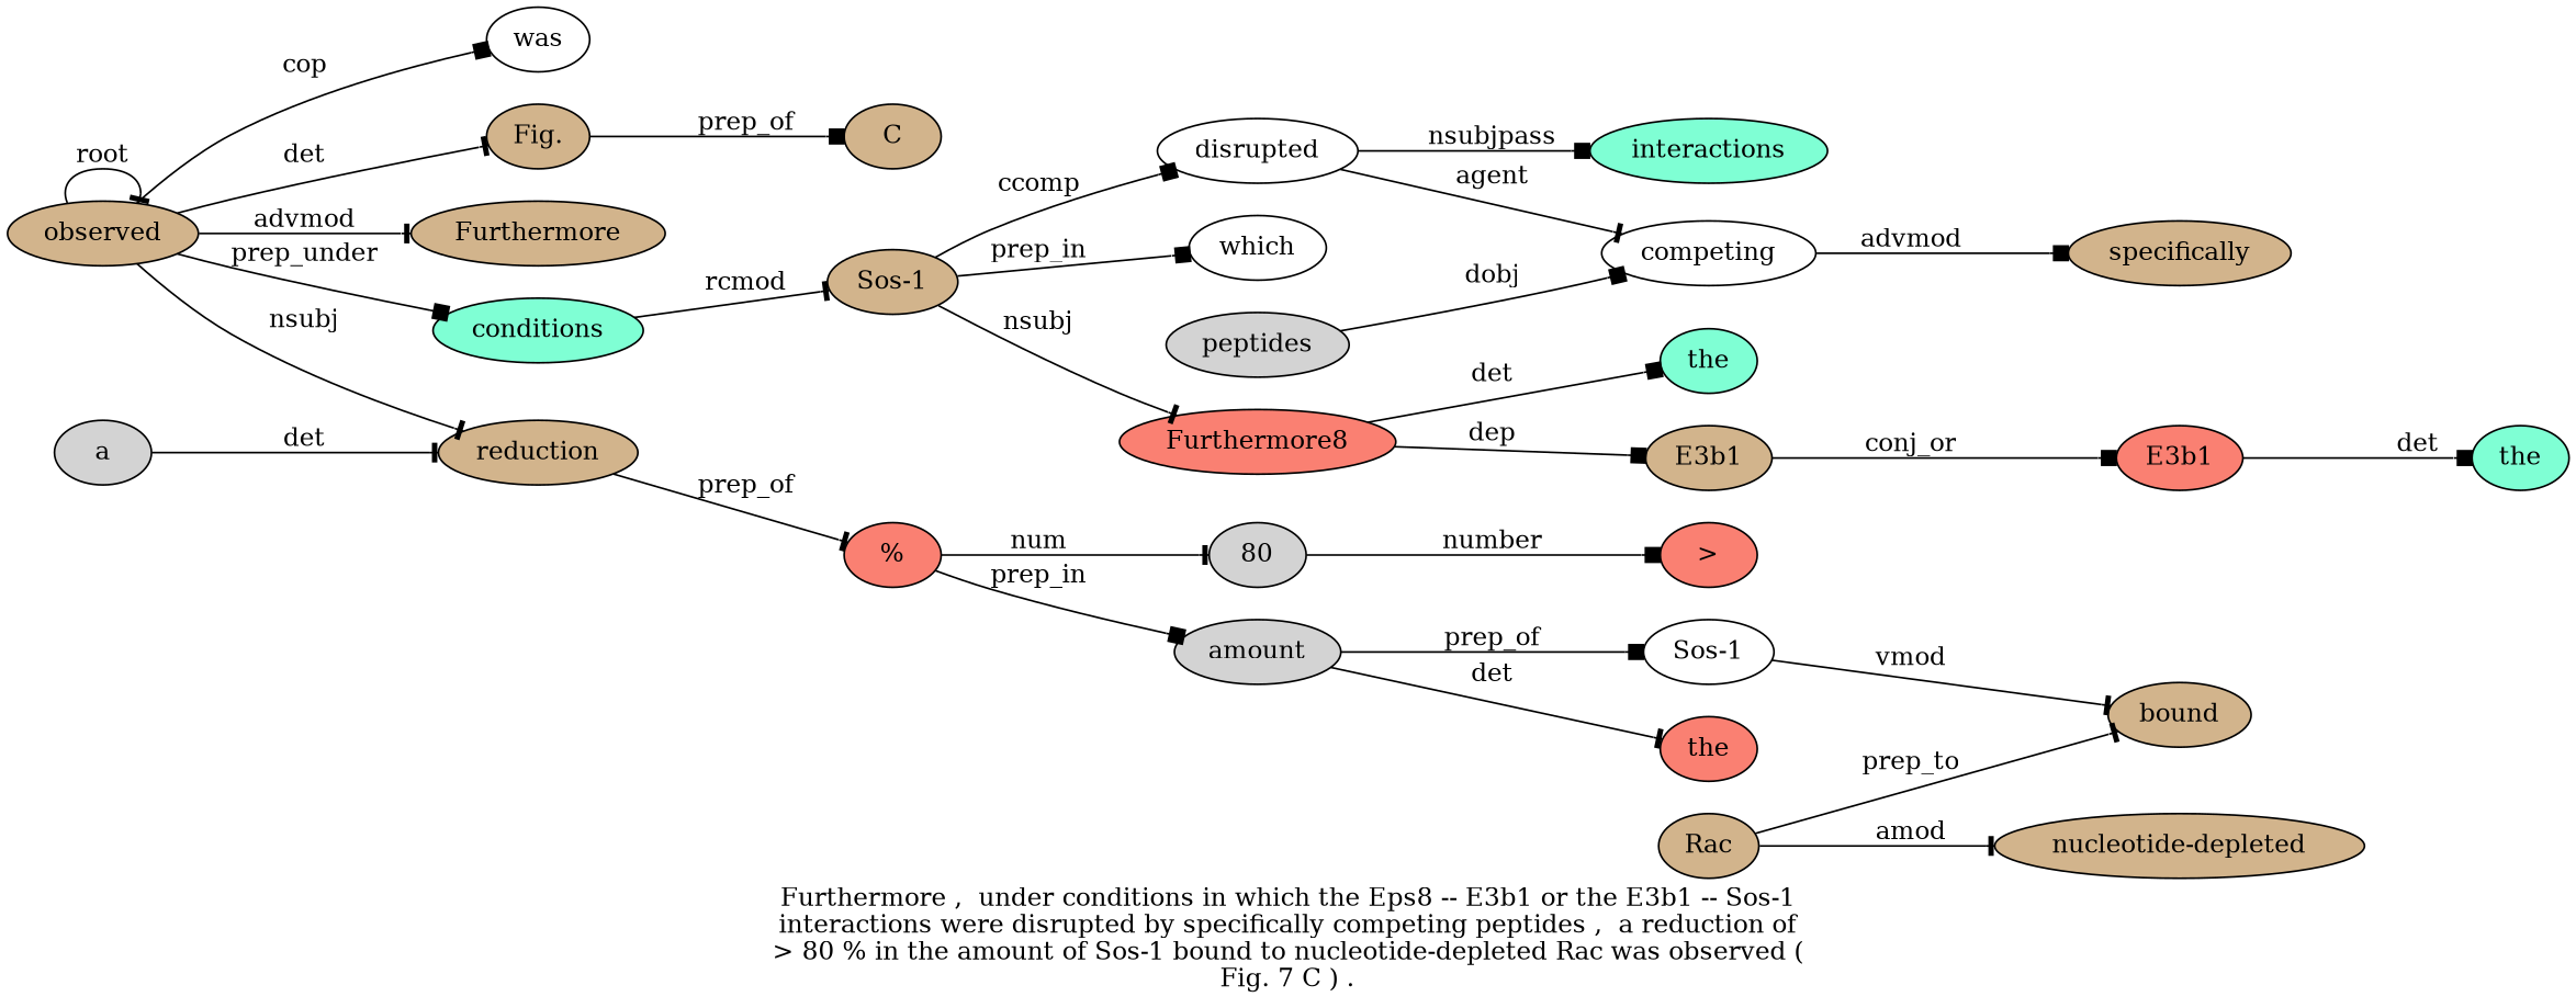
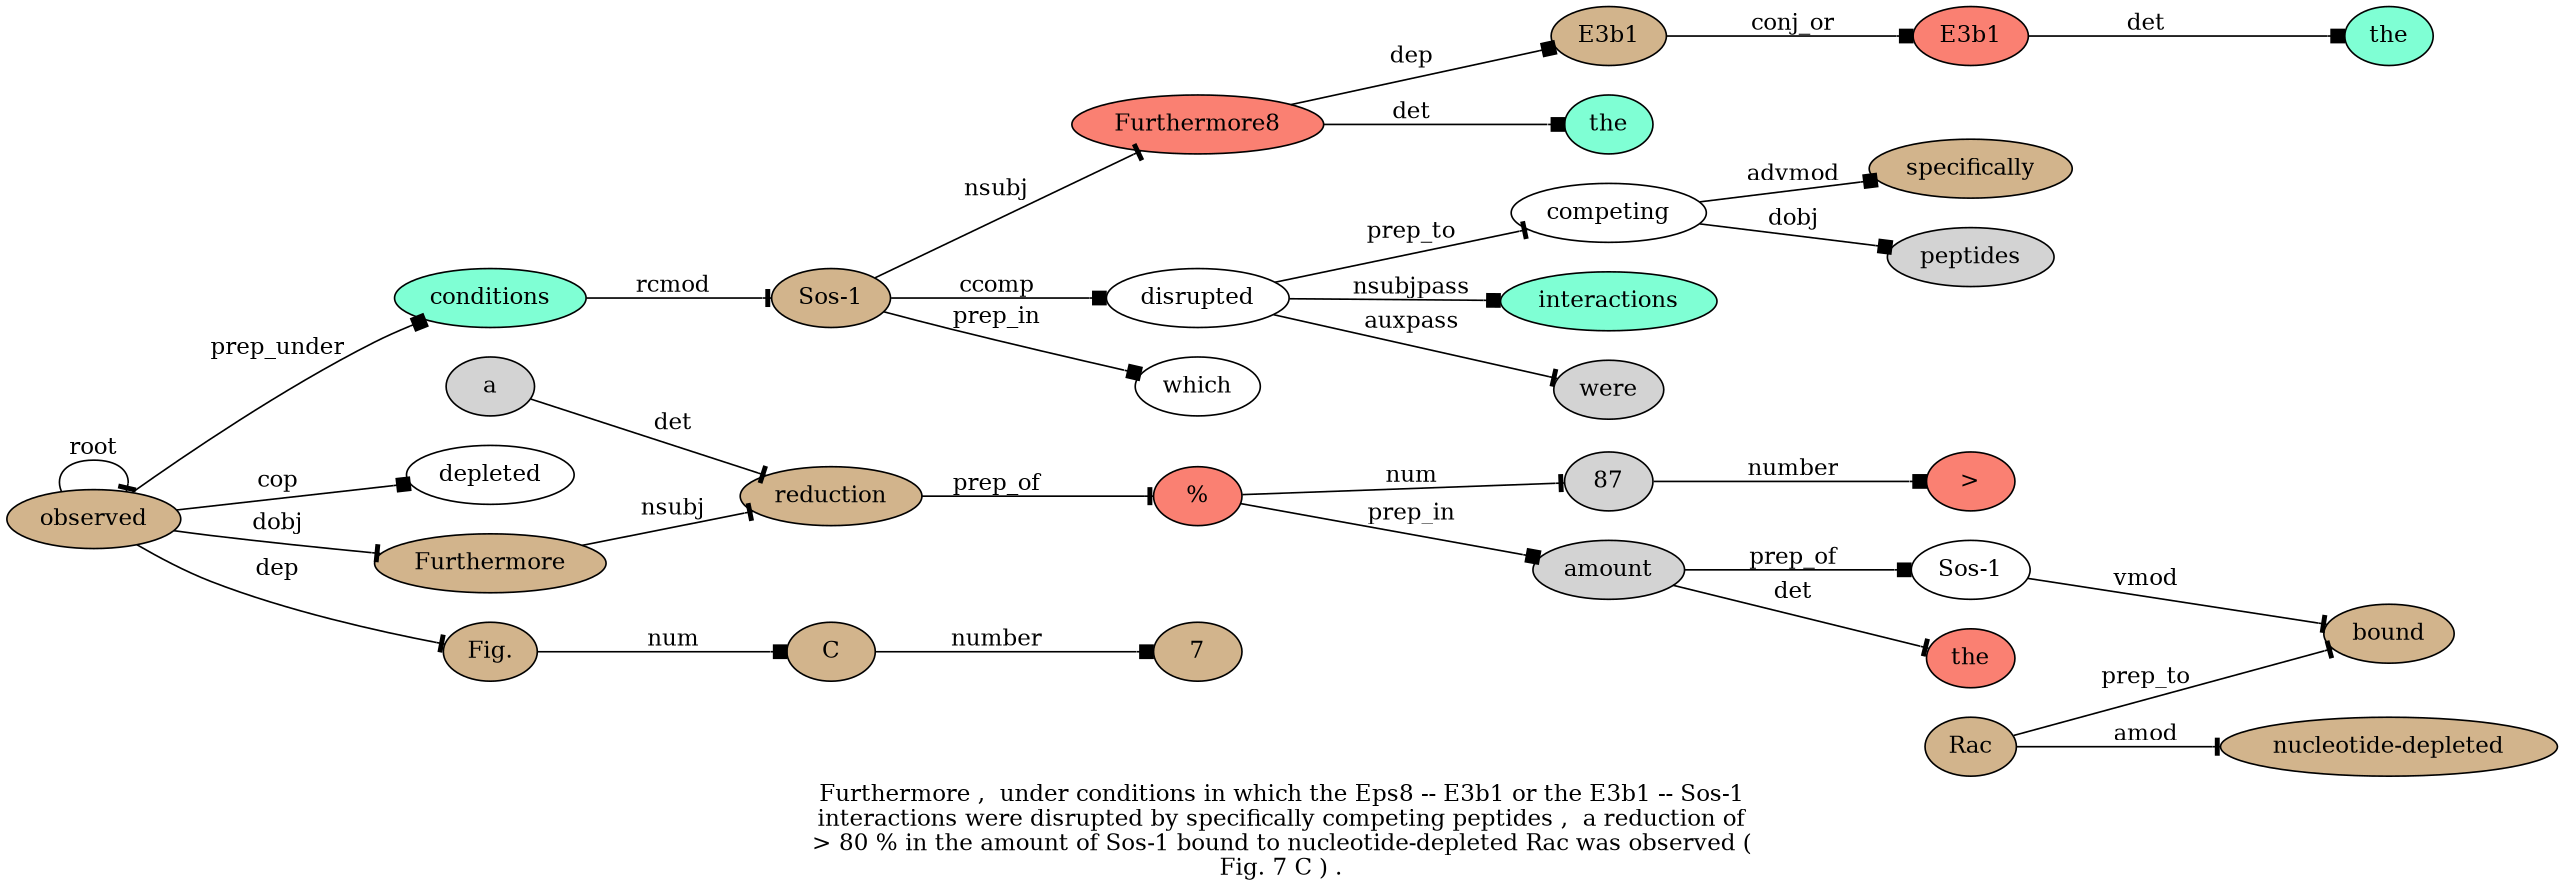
  digraph {
    label="Furthermore ,  under conditions in which the Eps8 -- E3b1 or the E3b1 -- Sos-1\ninteractions were disrupted by specifically competing peptides ,  a reduction of\n> 80 % in the amount of Sos-1 bound to nucleotide-depleted Rac was observed (\nFig. 7 C ) ."
    rankdir=LR
    node [fillcolor=tan style=filled]
    edge [arrowhead=box]
    n1 [label=observed]
    n2 [label=Furthermore]
    n3 [fillcolor=aquamarine label=conditions]
    n4 [label=reduction]
-   n5 [fillcolor=white label=was]
+   n5 [fillcolor=white label=depleted]
    n6 [label="Fig."]
    n7 [label="Sos-1"]
    n8 [fillcolor=salmon label="%"]
    n9 [label=C]
    n10 [fillcolor=white label=which]
    n11 [fillcolor=salmon label=Furthermore8]
    n12 [fillcolor=white label=disrupted]
    n13 [fillcolor=aquamarine label=the]
    n14 [label=E3b1]
    n15 [fillcolor=aquamarine label=interactions]
+   n16 [fillcolor=lightgrey label=were]
    n17 [fillcolor=white label=competing]
    n18 [fillcolor=salmon label=E3b1]
    n19 [fillcolor=aquamarine label=the]
    n20 [label=specifically]
    n21 [fillcolor=lightgrey label=peptides]
    n22 [fillcolor=lightgrey label=a]
-   n23 [fillcolor=lightgrey label=80]
+   n23 [fillcolor=lightgrey label=87]
    n24 [fillcolor=lightgrey label=amount]
    n25 [fillcolor=salmon label=">"]
    n26 [fillcolor=salmon label=the]
    n27 [fillcolor=white label="Sos-1"]
    n28 [label=bound]
    n29 [label=Rac]
    n30 [label="nucleotide-depleted"]
+   n31 [label=7]
    n1 -> n1 [arrowhead=tee label=root]
-   n1 -> n2 [arrowhead=tee label=advmod]
+   n1 -> n2 [arrowhead=tee label=dobj]
    n1 -> n3 [label=prep_under]
-   n1 -> n4 [arrowhead=tee label=nsubj]
+   n2 -> n4 [arrowhead=tee label=nsubj]
    n1 -> n5 [label=cop]
-   n1 -> n6 [arrowhead=tee label=det]
+   n1 -> n6 [arrowhead=tee label=dep]
    n3 -> n7 [arrowhead=tee label=rcmod]
    n4 -> n8 [arrowhead=tee label=prep_of]
-   n6 -> n9 [label=prep_of]
+   n6 -> n9 [label=num]
    n7 -> n10 [label=prep_in]
    n7 -> n11 [arrowhead=tee label=nsubj]
    n7 -> n12 [label=ccomp]
    n8 -> n23 [arrowhead=tee label=num]
    n8 -> n24 [label=prep_in]
+   n9 -> n31 [label=number]
    n11 -> n13 [label=det]
    n11 -> n14 [label=dep]
    n12 -> n15 [label=nsubjpass]
-   n12 -> n17 [arrowhead=tee label=agent]
+   n12 -> n16 [arrowhead=tee label=auxpass]
+   n12 -> n17 [arrowhead=tee label=prep_to]
    n14 -> n18 [label=conj_or]
    n17 -> n20 [label=advmod]
-   n21 -> n17 [label=dobj]
+   n17 -> n21 [label=dobj]
    n18 -> n19 [label=det]
    n22 -> n4 [arrowhead=tee label=det]
    n23 -> n25 [label=number]
    n24 -> n26 [arrowhead=tee label=det]
    n24 -> n27 [label=prep_of]
    n27 -> n28 [arrowhead=tee label=vmod]
    n29 -> n28 [arrowhead=tee label=prep_to]
    n29 -> n30 [arrowhead=tee label=amod]
  }
